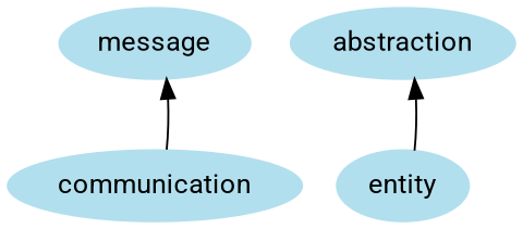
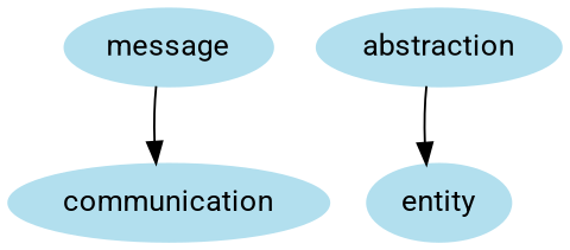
  digraph {
    fontname=Roboto
    node [color=lightblue2 fontname=Roboto style=filled]
    edge [fontname=Roboto]
    message
    communication
    abstraction
    entity
-   communication -> message
-   entity -> abstraction
+   message -> communication
+   abstraction -> entity
  }
